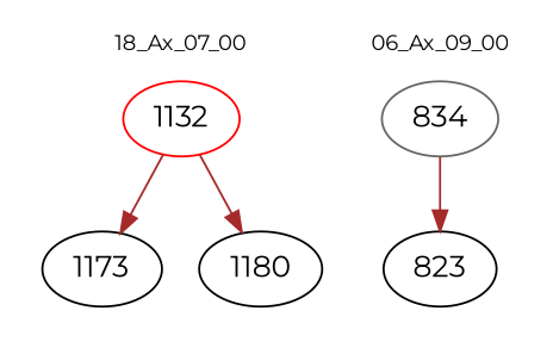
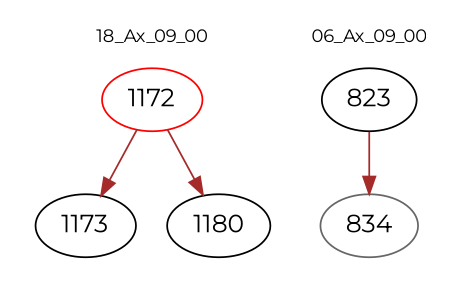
  digraph {
    fontname=Montserrat
    node [color=black fontname=Montserrat]
    edge [color=brown fontname=Montserrat]
-   n1 [color=red label=1132]
+   n1 [color=red label=1172]
    n2 [label=1173]
    n3 [label=1180]
    n4 [color=gray40 label=834]
    n5 [label=823]
    subgraph cluster_1 {
      color=white
      fontsize=10
-     label="18_Ax_07_00"
+     label="18_Ax_09_00"
      n1
      n2
      n3
    }
    subgraph cluster_2 {
      color=white
      fontsize=10
      label="06_Ax_09_00"
      n4
      n5
    }
    n1 -> n2
    n1 -> n3
-   n4 -> n5
+   n5 -> n4
  }
